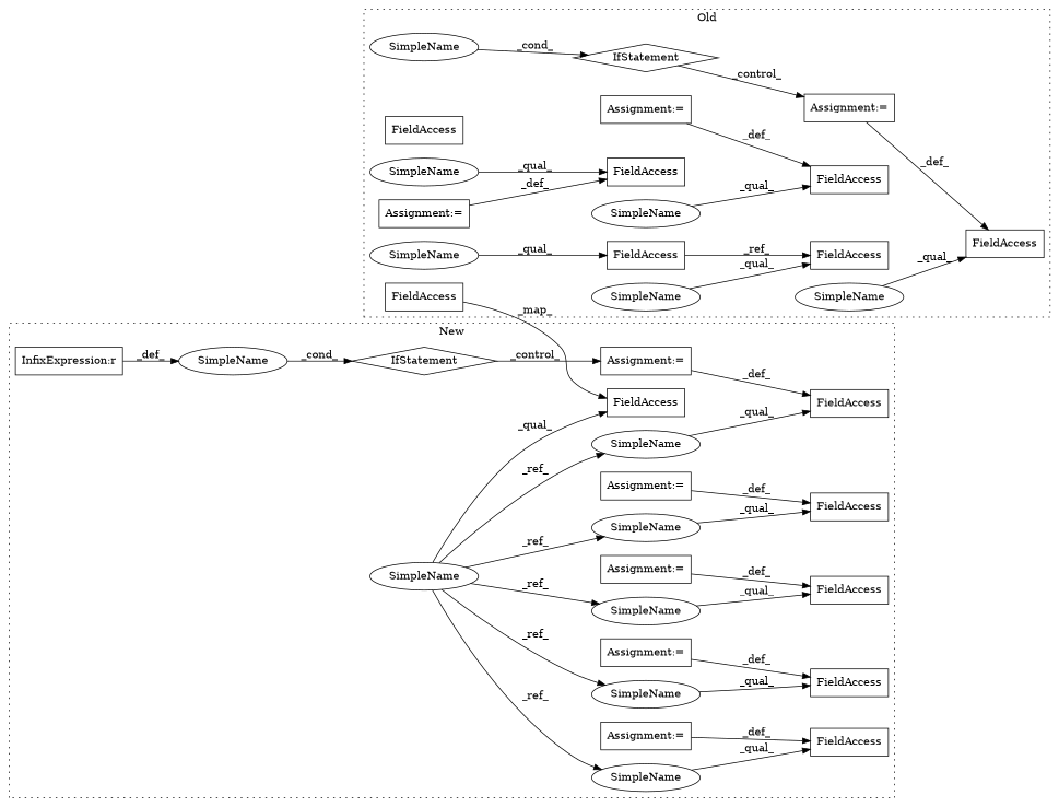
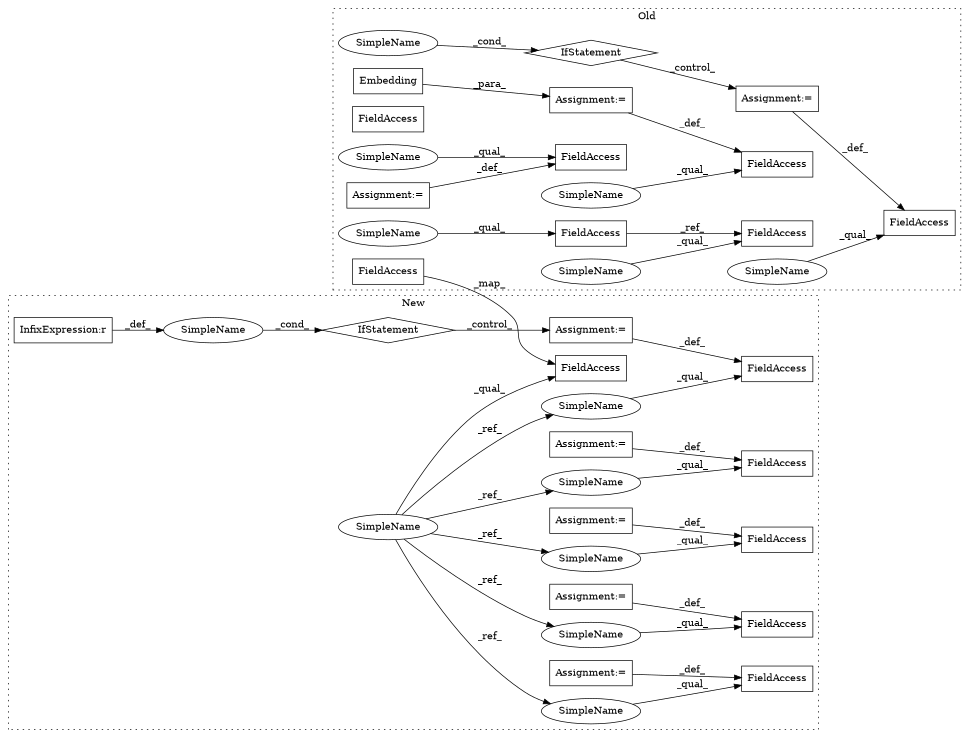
  digraph {
    rankdir=LR
    node [a=22 l=4 s=1635 shape=box]
+   n1 [a=32 l="10,1" label=Embedding s="1655,1691"]
    n2 [l=19 label=FieldAccess]
    n3 [a=7 l=1 label="Assignment:=" s=1654]
    n4 [l=12 label=FieldAccess s=2286]
    n5 [l=17 label=FieldAccess s=1698]
    n6 [l=17 label=FieldAccess s=2231]
    n7 [l=17 label=FieldAccess s=2170]
    n8 [l=21 label=FieldAccess s=2356]
    n9 [l=24 label=FieldAccess s=1245]
    n10 [a=7 l=1 label="Assignment:=" s=1916]
    n11 [a=25 l="4,2" label=IfStatement s="1846,1880" shape=diamond]
    n12 [a=42 label=SimpleName shape=ellipse l="" s=""]
    n13 [a=7 l=1 label="Assignment:=" s=2377]
    n14 [a=42 label=SimpleName s=2356 shape=ellipse]
    n15 [a=42 label=SimpleName s=1698 shape=ellipse]
    n16 [a=42 label=SimpleName s=2231 shape=ellipse]
    n17 [a=42 label=SimpleName shape=ellipse]
    n18 [a=42 label=SimpleName s=2170 shape=ellipse]
    n19 [a=25 l="4,2" label=IfStatement s="2096,2127" shape=diamond]
    n20 [a=27 label="InfixExpression:r" s=2119]
    n21 [a=42 label=SimpleName shape=ellipse l="" s=""]
    n22 [a=7 l=1 label="Assignment:=" s=2253]
    n23 [l=20 label=FieldAccess s=2233]
    n24 [a=42 label=SimpleName s=651 shape=ellipse]
    n25 [l=12 label=FieldAccess s=1902]
    n26 [l=22 label=FieldAccess]
    n27 [l=16 label=FieldAccess s=1741]
    n28 [l=20 label=FieldAccess s=1822]
    n29 [l=14 label=FieldAccess s=2007]
    n30 [a=7 l=1 label="Assignment:=" s=1842]
    n31 [a=7 l=1 label="Assignment:=" s=2021]
    n32 [a=7 l=1 label="Assignment:=" s=1757]
    n33 [a=7 l=1 label="Assignment:=" s=1657]
    n34 [a=42 label=SimpleName shape=ellipse]
    n35 [a=42 label=SimpleName s=2007 shape=ellipse]
    n36 [a=42 label=SimpleName s=2233 shape=ellipse]
    n37 [a=42 label=SimpleName s=1822 shape=ellipse]
    n38 [a=42 label=SimpleName s=1741 shape=ellipse]
    subgraph cluster_1 {
      label=Old
      style=dotted
+     n1
      n2
      n3
      n4
      n5
      n6
      n7
      n8
      n9
      n10
      n11
      n12
      n13
      n14
      n15
      n16
      n17
      n18
    }
    subgraph cluster_2 {
      label=New
      style=dotted
      n19
      n20
      n21
      n22
      n23
      n24
      n25
      n26
      n27
      n28
      n29
      n30
      n31
      n32
      n33
      n34
      n35
      n36
      n37
      n38
    }
+   n1 -> n3 [label=_para_]
    n3 -> n2 [label=_def_]
    n4 -> n25 [label=_map_]
    n5 -> n6 [label=_ref_]
    n10 -> n7 [label=_def_]
    n11 -> n10 [label=_control_]
    n12 -> n11 [label=_cond_]
    n13 -> n8 [label=_def_]
    n14 -> n8 [label=_qual_]
    n15 -> n5 [label=_qual_]
    n16 -> n6 [label=_qual_]
    n17 -> n2 [label=_qual_]
    n18 -> n7 [label=_qual_]
    n19 -> n22 [label=_control_]
    n20 -> n21 [label=_def_]
    n21 -> n19 [label=_cond_]
    n22 -> n23 [label=_def_]
    n24 -> n25 [label=_qual_]
    n24 -> n34 [label=_ref_]
    n24 -> n35 [label=_ref_]
    n24 -> n36 [label=_ref_]
    n24 -> n37 [label=_ref_]
    n24 -> n38 [label=_ref_]
    n30 -> n28 [label=_def_]
    n31 -> n29 [label=_def_]
    n32 -> n27 [label=_def_]
    n33 -> n26 [label=_def_]
    n34 -> n26 [label=_qual_]
    n35 -> n29 [label=_qual_]
    n36 -> n23 [label=_qual_]
    n37 -> n28 [label=_qual_]
    n38 -> n27 [label=_qual_]
  }
